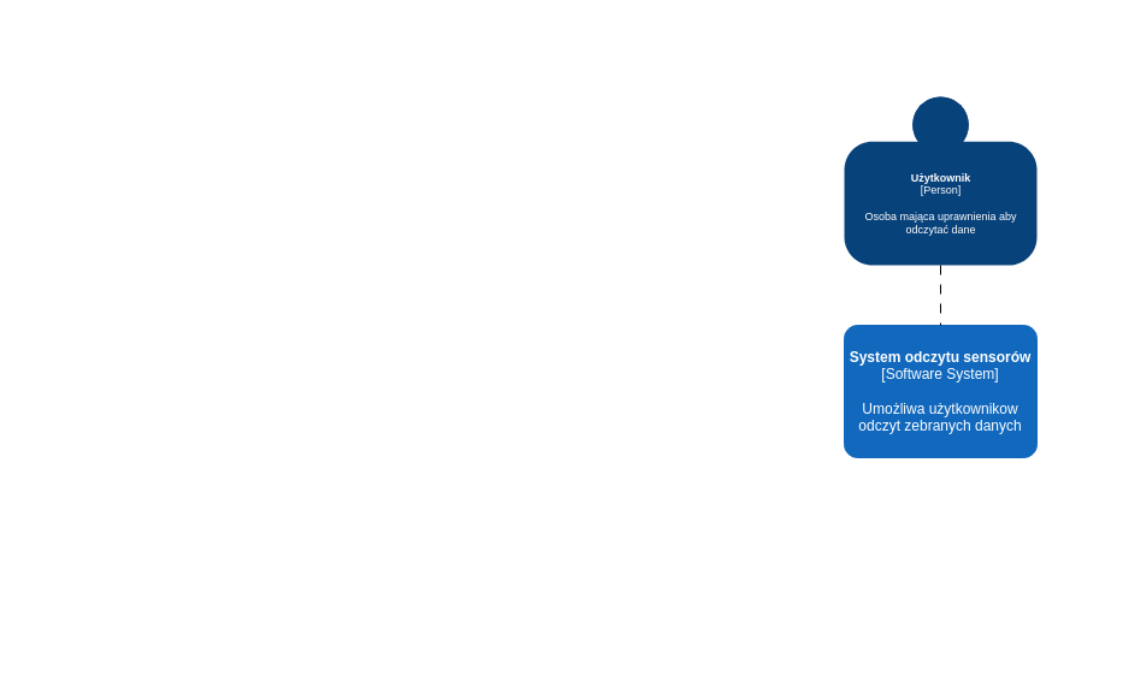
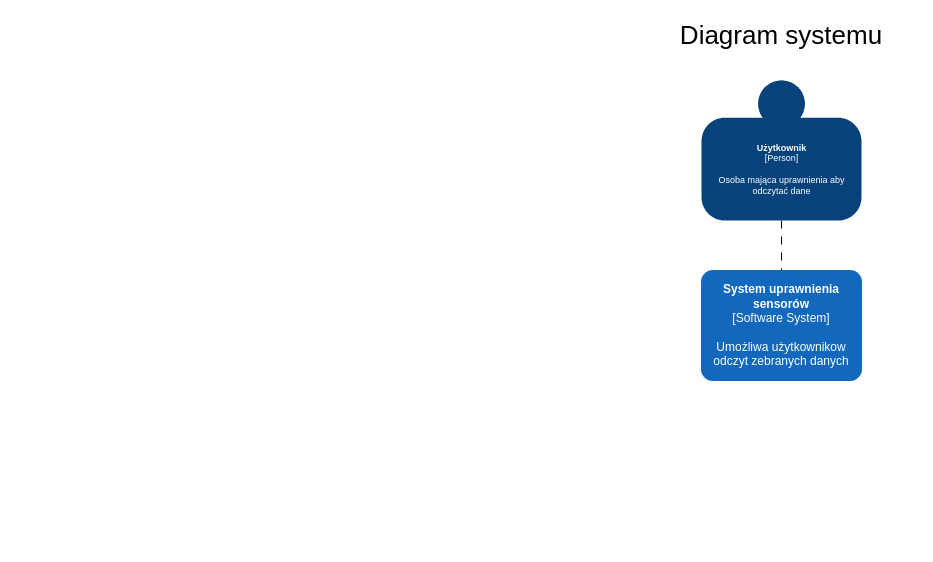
  <mxCell id="0" />
  <mxCell id="1" parent="0" />
  <mxCell id="2" style="edgeStyle=orthogonalEdgeStyle;rounded=0;orthogonalLoop=1;jettySize=auto;html=1;entryX=0.5;entryY=0;entryDx=0;entryDy=0;entryPerimeter=0;dashed=1;" parent="1" edge="1"><mxGeometry relative="1" as="geometry"><mxPoint x="20" y="540" as="targetPoint" /></mxGeometry></mxCell>
  <mxCell id="3" value="&lt;b style=&quot;font-size: 9px;&quot;&gt;Użytkownik&lt;/b&gt;&lt;div style=&quot;font-size: 9px;&quot;&gt;[Person]&lt;/div&gt;&lt;br style=&quot;font-size: 9px;&quot;&gt;&lt;div style=&quot;font-size: 9px;&quot;&gt;Osoba mająca uprawnienia aby&#10;odczytać dane&lt;/div&gt;" style="html=1;dashed=0;whitespace=wrap;fillColor=#08427b;strokeColor=none;fontColor=#ffffff;shape=mxgraph.c4.person;align=center;metaEdit=1;points=[[0.5,0,0],[1,0.5,0],[1,0.75,0],[0.75,1,0],[0.5,1,0],[0.25,1,0],[0,0.75,0],[0,0.5,0]];metaData={&quot;c4Type&quot;:{&quot;editable&quot;:false}};fontSize=9;" parent="1" vertex="1"><mxGeometry x="701" y="80" width="160" height="140" as="geometry" /></mxCell>
- <mxCell id="4" value="&lt;b&gt;System odczytu sensorów&lt;/b&gt;&lt;div&gt;[Software System]&lt;/div&gt;&lt;br&gt;&lt;div&gt;Umożliwa użytkownikow odczyt zebranych danych&lt;/div&gt;" style="rounded=1;whiteSpace=wrap;html=1;labelBackgroundColor=none;fillColor=#1168BD;fontColor=#ffffff;align=center;arcSize=10;strokeColor=#1168BD;metaEdit=1;metaData={&quot;c4Type&quot;:{&quot;editable&quot;:false}};points=[[0.25,0,0],[0.5,0,0],[0.75,0,0],[1,0.25,0],[1,0.5,0],[1,0.75,0],[0.75,1,0],[0.5,1,0],[0.25,1,0],[0,0.75,0],[0,0.5,0],[0,0.25,0]];" parent="1" vertex="1"><mxGeometry x="701" y="270" width="160" height="110.0" as="geometry" /></mxCell>
+ <mxCell id="4" value="&lt;b&gt;System uprawnienia sensorów&lt;/b&gt;&lt;div&gt;[Software System]&lt;/div&gt;&lt;br&gt;&lt;div&gt;Umożliwa użytkownikow odczyt zebranych danych&lt;/div&gt;" style="rounded=1;whiteSpace=wrap;html=1;labelBackgroundColor=none;fillColor=#1168BD;fontColor=#ffffff;align=center;arcSize=10;strokeColor=#1168BD;metaEdit=1;metaData={&quot;c4Type&quot;:{&quot;editable&quot;:false}};points=[[0.25,0,0],[0.5,0,0],[0.75,0,0],[1,0.25,0],[1,0.5,0],[1,0.75,0],[0.75,1,0],[0.5,1,0],[0.25,1,0],[0,0.75,0],[0,0.5,0],[0,0.25,0]];" parent="1" vertex="1"><mxGeometry x="701" y="270" width="160" height="110.0" as="geometry" /></mxCell>
+ <mxCell id="5" value="Diagram systemu" style="text;html=1;align=center;verticalAlign=middle;whiteSpace=wrap;rounded=0;fontSize=26;" parent="1" vertex="1"><mxGeometry x="651" y="20" width="260" height="30" as="geometry" /></mxCell>
  <mxCell id="6" style="edgeStyle=orthogonalEdgeStyle;rounded=0;orthogonalLoop=1;jettySize=auto;html=1;entryX=0.5;entryY=0;entryDx=0;entryDy=0;entryPerimeter=0;dashed=1;dashPattern=8 8;endArrow=none;" parent="1" source="3" target="4" edge="1"><mxGeometry relative="1" as="geometry" /></mxCell>
